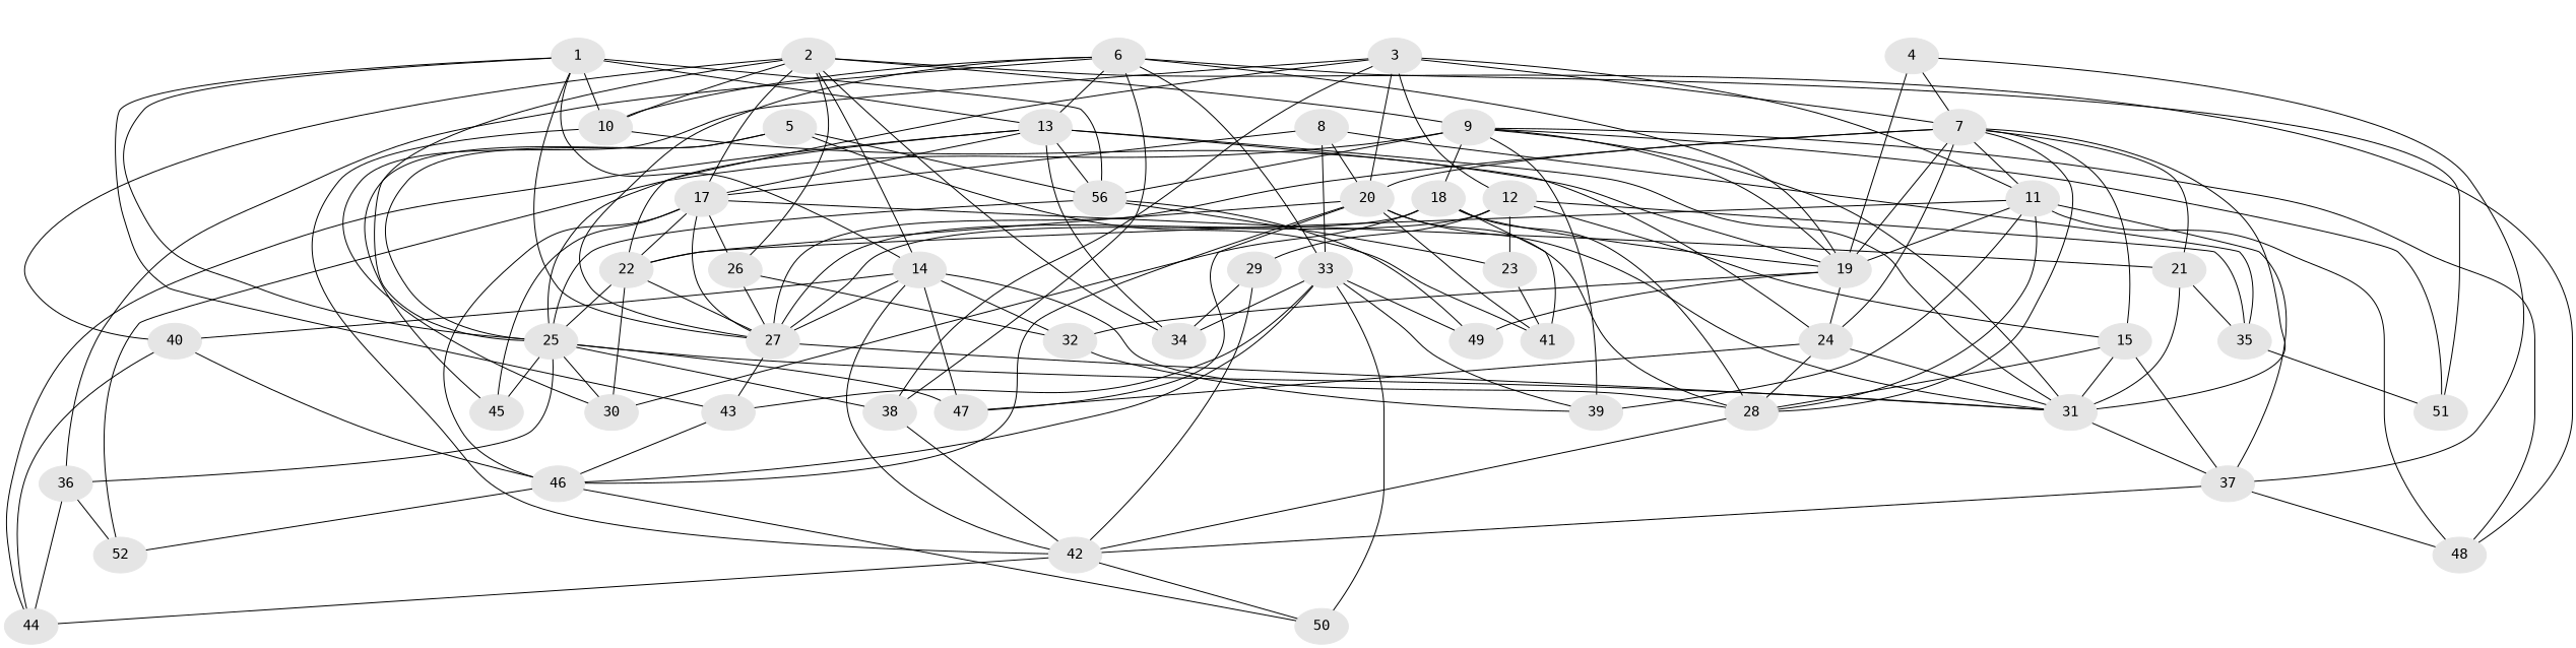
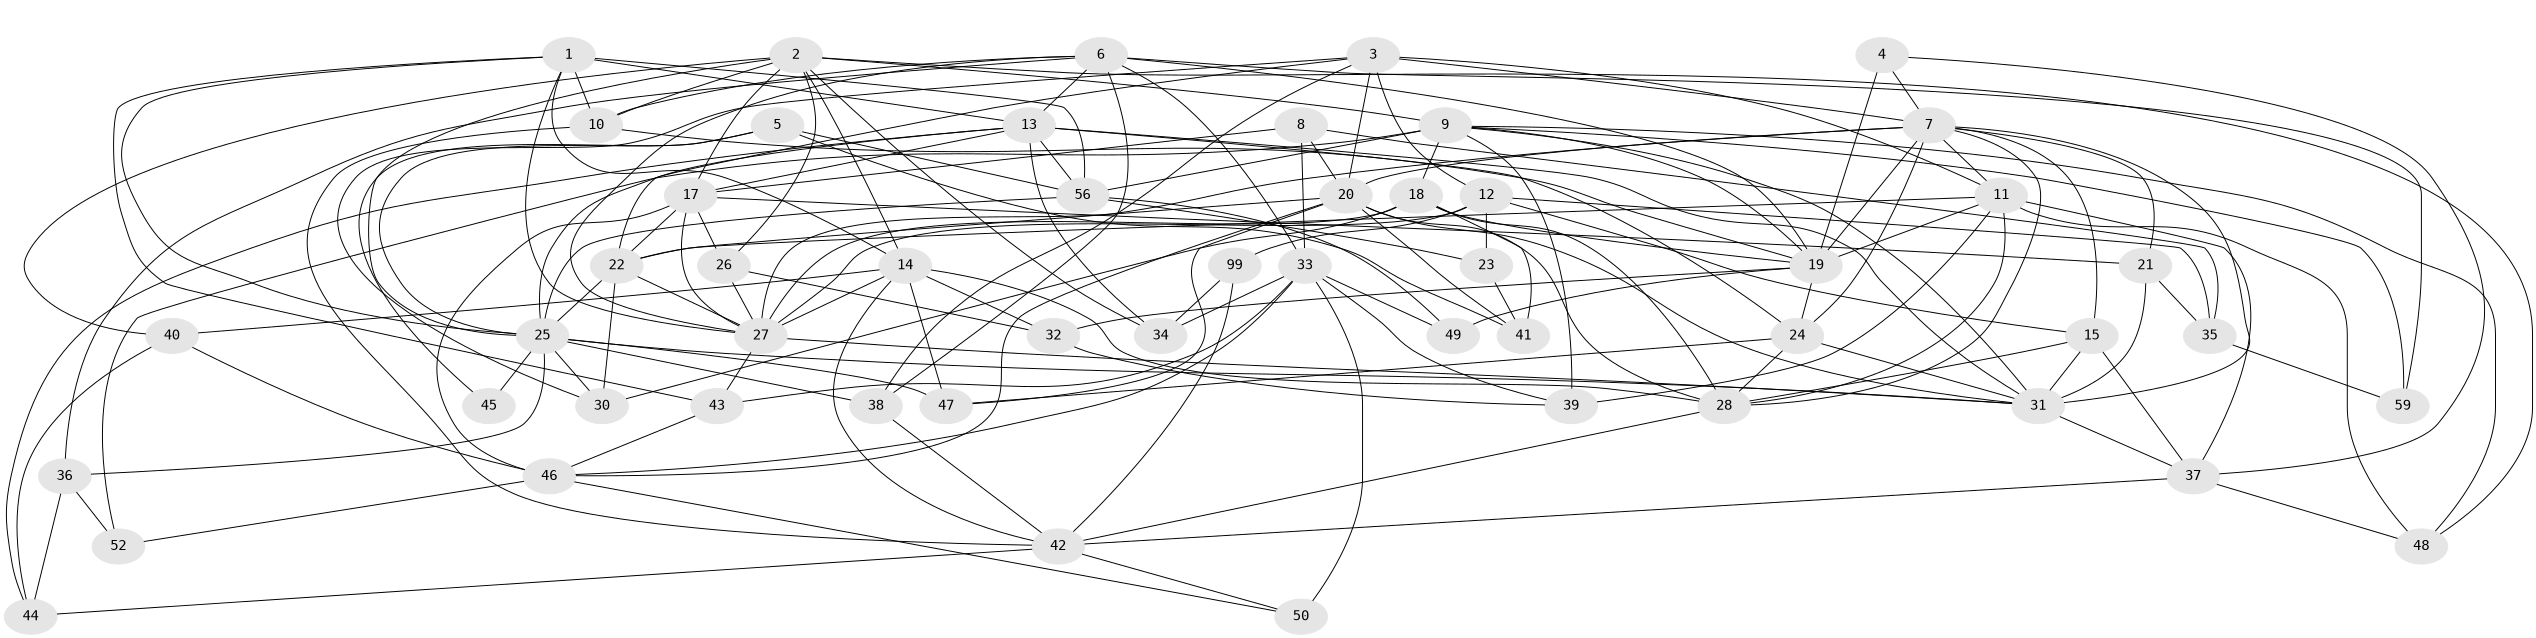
  graph {
    fontname="DejaVu Sans Mono"
    node [color=gray90 fontname="DejaVu Sans Mono" style=filled]
    edge [fontname="DejaVu Sans Mono" weight=1.0]
    1
    10
    13
    14
    n5 [label=56]
    25
    27
    43
    19
    42
    17
    34
    24
    31
    44
    40
    28
    32
    47
    23
    49
    30
    38
    45
    36
    46
    2
    9
    26
    48
-   51
+   51 [label=59]
    18
    39
    52
    22
    21
    3
    7
    11
    12
    20
    15
    37
    35
-   29
+   29 [label=99]
    41
    4
    5
    6
    33
    50
    8
    1 -- 10 [weight=2.0]
    1 -- 13
    1 -- 14 [weight=2.0]
    1 -- n5 [weight=2.0]
    1 -- 25
    1 -- 27
    1 -- 43
    10 -- 19
    10 -- 42
    13 -- n5
    13 -- 25
    13 -- 17
    13 -- 34
    13 -- 24
    13 -- 31
    13 -- 44
    14 -- 27
    14 -- 42
    14 -- 40
    14 -- 28
    14 -- 32
    14 -- 47
    n5 -- 25
    n5 -- 23
    n5 -- 49
    25 -- 31
    25 -- 47
    25 -- 30
    25 -- 38
    25 -- 45
    25 -- 36
    27 -- 43
    27 -- 31
    43 -- 46
    19 -- 24
    19 -- 32
    19 -- 49 [weight=2.0]
    42 -- 44
    42 -- 50
    17 -- 27
-   17 -- 45 [weight=2.0]
    17 -- 46 [weight=2.0]
    17 -- 26
    17 -- 22
    17 -- 21
    24 -- 31
    24 -- 28
    24 -- 47
    31 -- 37
    40 -- 44
    40 -- 46
    28 -- 42
    32 -- 39
    23 -- 41
    38 -- 42
    36 -- 44
    36 -- 52
    46 -- 52
    46 -- 50
    2 -- 10 [weight=2.0]
    2 -- 14 [weight=2.0]
    2 -- 25
    2 -- 17 [weight=2.0]
    2 -- 34
    2 -- 40
    2 -- 9
    2 -- 26
    2 -- 48
    9 -- n5 [weight=3.0]
    9 -- 19
    9 -- 31
    9 -- 48
    9 -- 51
    9 -- 18
    9 -- 39
    9 -- 52 [weight=2.0]
    26 -- 27
    26 -- 32
    18 -- 27
    18 -- 19
    18 -- 28
    18 -- 30
    18 -- 41
    22 -- 25
    22 -- 27
    22 -- 30
    21 -- 31
    21 -- 35
    3 -- 30
    3 -- 38
    3 -- 22
    3 -- 7
    3 -- 11
    3 -- 12 [weight=2.0]
    3 -- 20
    7 -- 27
    7 -- 19
    7 -- 24
    7 -- 31
    7 -- 28
    7 -- 21
    7 -- 11
    7 -- 20 [weight=2.0]
    7 -- 15
    11 -- 19
    11 -- 28
    11 -- 48
    11 -- 39
    11 -- 22 [weight=2.0]
    11 -- 37 [weight=2.0]
    12 -- 27 [weight=2.0]
    12 -- 23 [weight=2.0]
    12 -- 15
    12 -- 35
    12 -- 29 [weight=2.0]
    20 -- 31
    20 -- 28
    20 -- 47
    20 -- 46
    20 -- 22
    20 -- 41
    15 -- 31
    15 -- 28
    15 -- 37 [weight=2.0]
    37 -- 42
    37 -- 48
    35 -- 51
    29 -- 42
    29 -- 34
    4 -- 19 [weight=2.0]
    4 -- 7
    4 -- 37
    5 -- n5
    5 -- 25
    5 -- 45
    5 -- 41
    6 -- 10 [weight=2.0]
    6 -- 13 [weight=2.0]
    6 -- 27
    6 -- 19
    6 -- 38
    6 -- 36
    6 -- 51 [weight=2.0]
    6 -- 33 [weight=2.0]
    33 -- 43
    33 -- 34
    33 -- 49
    33 -- 46
    33 -- 39
    33 -- 50 [weight=2.0]
    8 -- 17
    8 -- 20
    8 -- 35
    8 -- 33
  }
